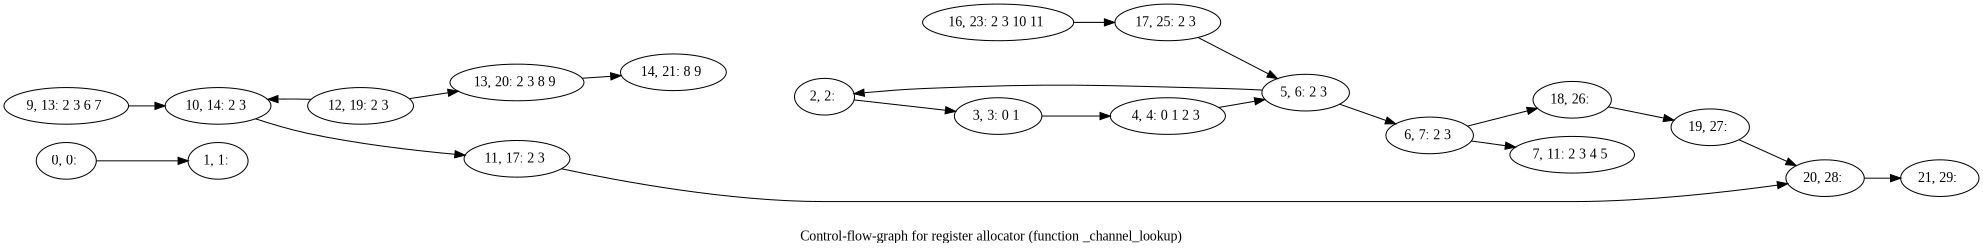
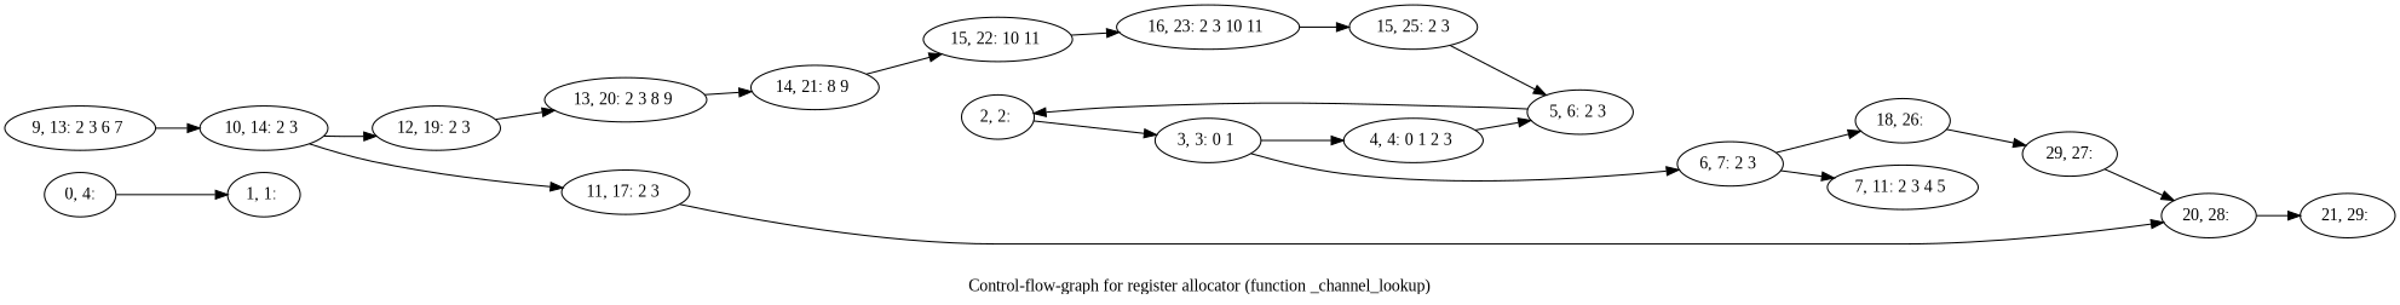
  digraph {
    fontname="Liberation Serif"
    label="Control-flow-graph for register allocator (function _channel_lookup)"
    rankdir=LR
    node [fontname="Liberation Serif"]
    edge [fontname="Liberation Serif"]
-   n1 [label="0, 0: "]
+   n1 [label="0, 4:"]
    n2 [label="1, 1: "]
    n3 [label="2, 2: "]
    n4 [label="3, 3: 0 1 "]
    n5 [label="4, 4: 0 1 2 3 "]
    n6 [label="5, 6: 2 3 "]
    n7 [label="6, 7: 2 3 "]
    n8 [label="7, 11: 2 3 4 5 "]
    n9 [label="18, 26: "]
-   n10 [label="19, 27: "]
+   n10 [label="29, 27:"]
    n11 [label="9, 13: 2 3 6 7 "]
    n12 [label="10, 14: 2 3 "]
    n13 [label="11, 17: 2 3 "]
    n14 [label="12, 19: 2 3 "]
    n15 [label="20, 28: "]
    n16 [label="13, 20: 2 3 8 9 "]
    n17 [label="21, 29: "]
    n18 [label="14, 21: 8 9 "]
+   n19 [label="15, 22: 10 11 "]
    n20 [label="16, 23: 2 3 10 11 "]
-   n21 [label="17, 25: 2 3 "]
+   n21 [label="15, 25: 2 3"]
    n1 -> n2
    n3 -> n4
    n4 -> n5
    n5 -> n6
    n6 -> n3
-   n6 -> n7
+   n4 -> n7
    n7 -> n8
    n7 -> n9
    n9 -> n10
    n10 -> n15
    n11 -> n12
    n12 -> n13
-   n14 -> n12
+   n12 -> n14
    n13 -> n15
    n14 -> n16
    n15 -> n17
    n16 -> n18
+   n18 -> n19
+   n19 -> n20
    n20 -> n21
    n21 -> n6
  }
